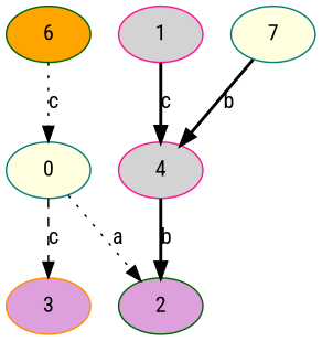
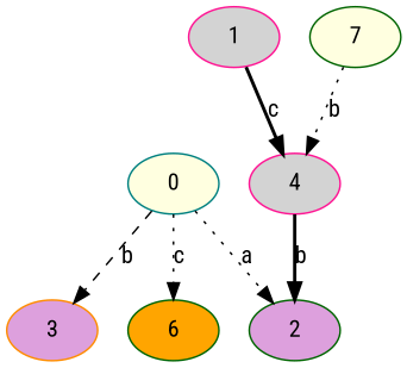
  strict digraph {
    fontname="Roboto Condensed"
    node [color=darkgreen fillcolor=plum fontname="Roboto Condensed" style=filled]
    edge [fontname="Roboto Condensed" style=bold]
    2
    0 [color=teal fillcolor=lightyellow]
    3 [color=darkorange]
    6 [fillcolor=orange]
    1 [color=deeppink fillcolor=lightgrey]
    4 [color=deeppink fillcolor=lightgrey]
-   7 [color=teal fillcolor=lightyellow]
+   7 [fillcolor=lightyellow]
    0 -> 2 [label=a style=dotted]
-   0 -> 3 [label=c style=dashed]
-   6 -> 0 [label=c style=dotted]
+   0 -> 3 [label=b style=dashed]
+   0 -> 6 [label=c style=dotted]
    1 -> 4 [label=c]
    4 -> 2 [label=b]
-   7 -> 4 [label=b]
+   7 -> 4 [label=b style=dotted]
  }
